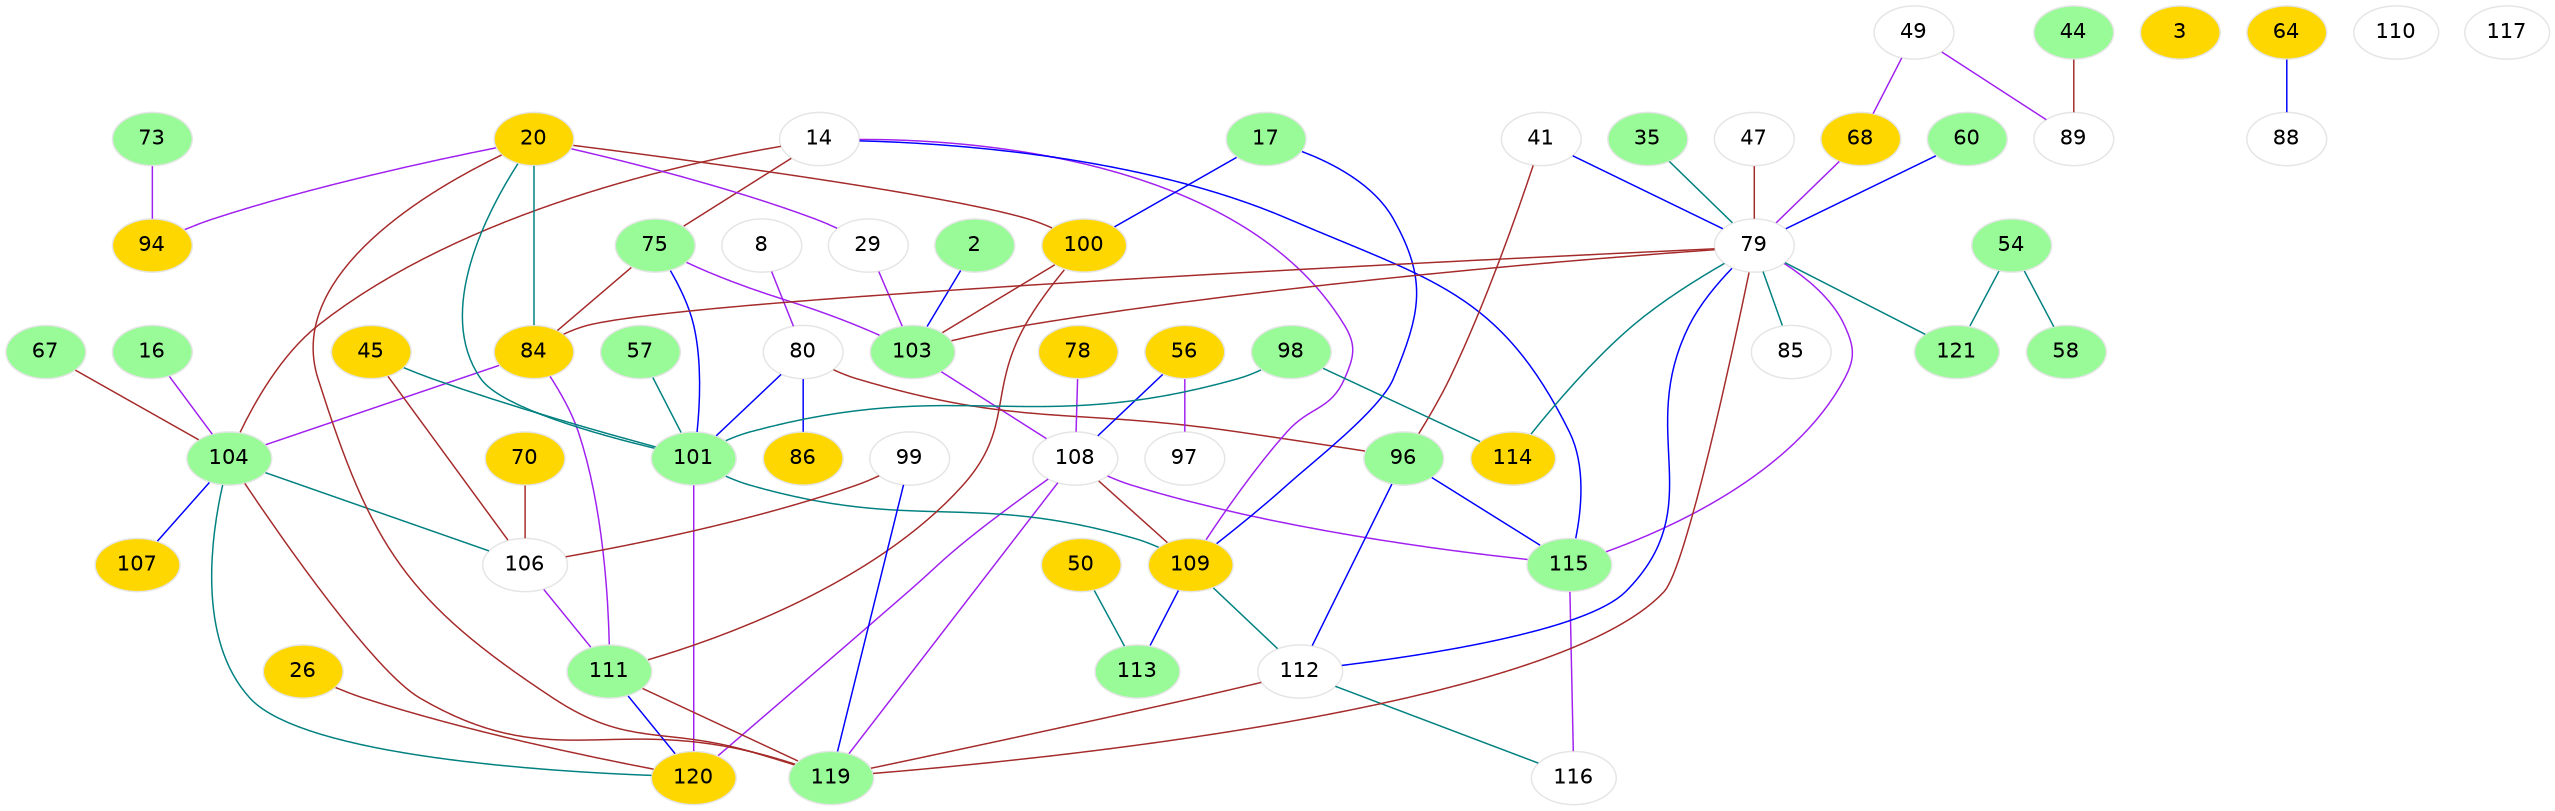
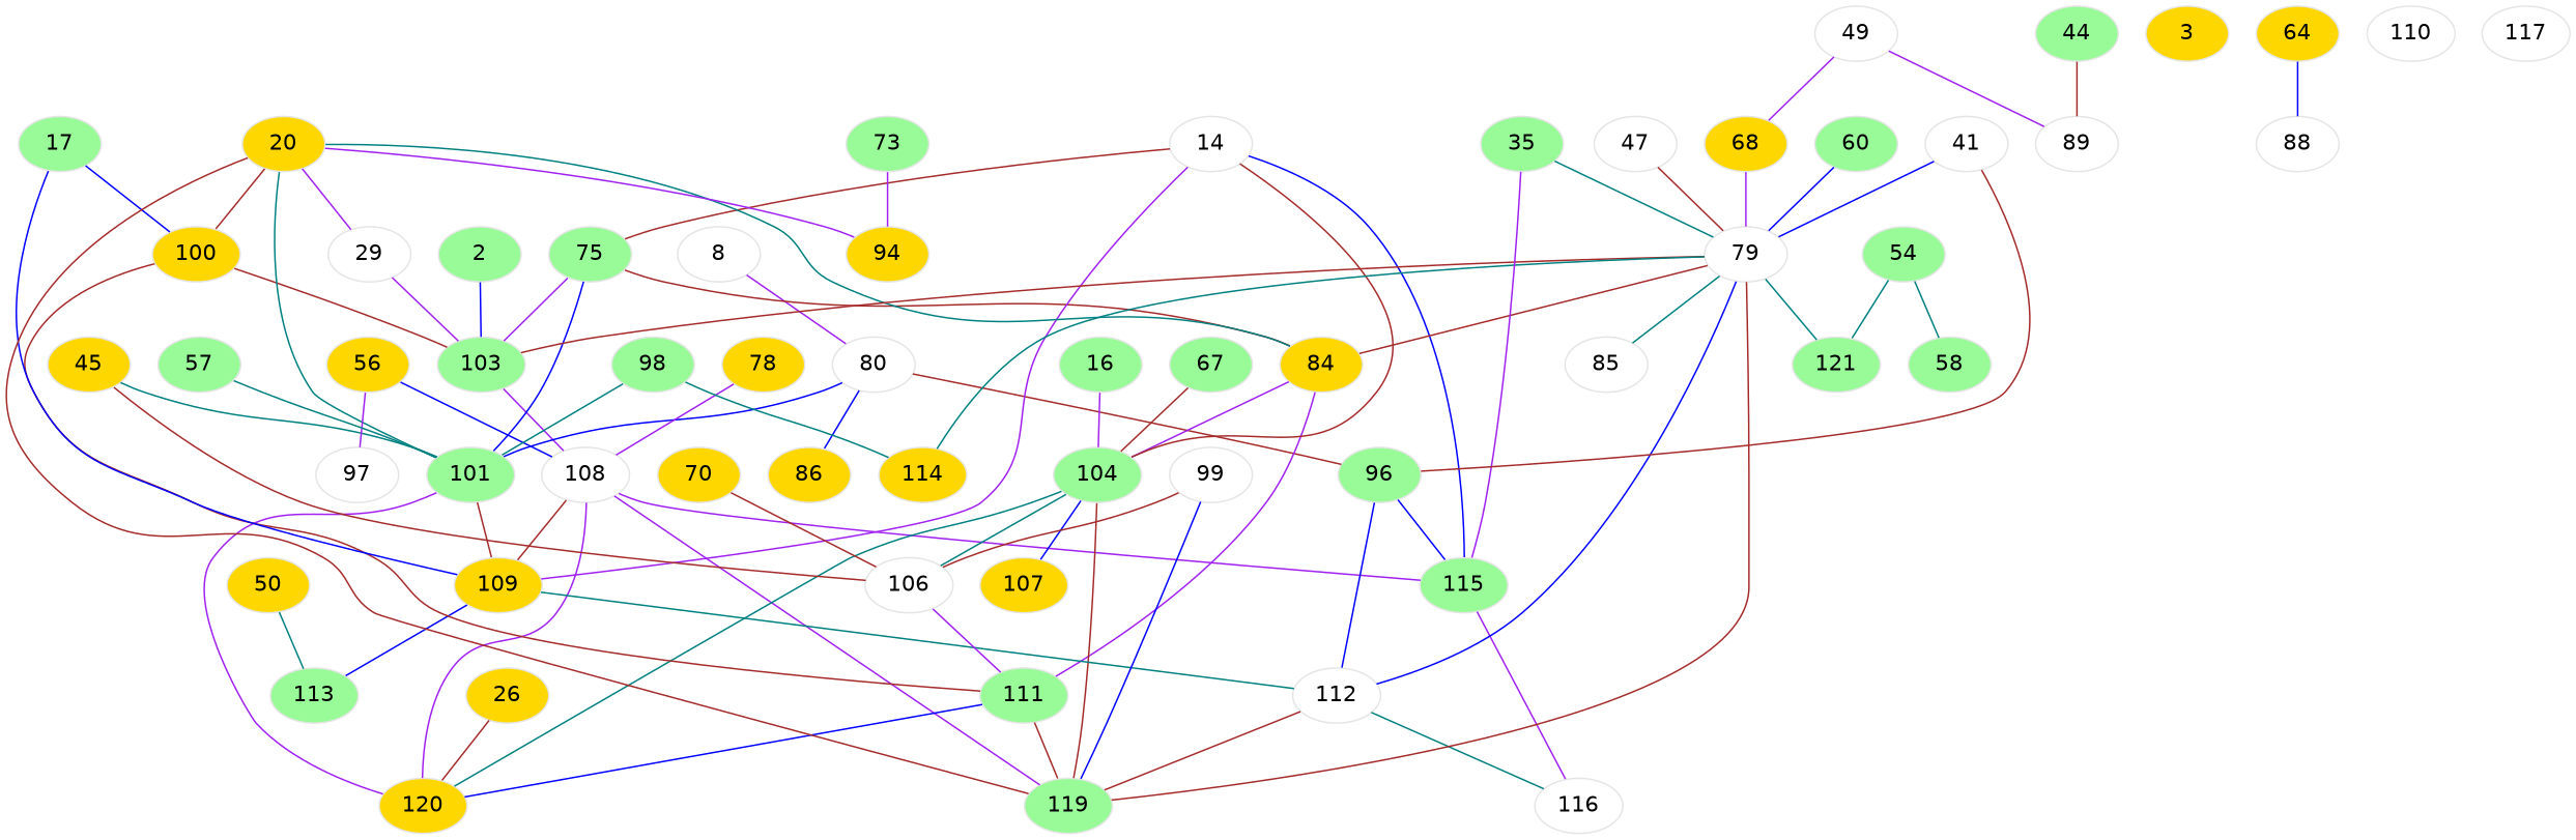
  graph {
    fontname="DejaVu Sans"
    node [color=gray90 fillcolor=palegreen fontname="DejaVu Sans" style=filled]
    edge [color=purple fontname="DejaVu Sans"]
    103 [super="+42"]
    108 [fillcolor=white super="+95"]
    2
    3 [fillcolor=gold]
    8 [fillcolor=white]
    80 [fillcolor=white]
    101 [super="+37+87"]
    96 [super="+5"]
    86 [fillcolor=gold]
    75 [super="+10"]
    84 [fillcolor=gold super="+39+77+69"]
    14 [fillcolor=white]
    104
    109 [fillcolor=gold super="+55+72+90+74+102+46+71"]
    115 [super="+92+93"]
    119 [super="+63+118"]
    120 [fillcolor=gold super="+36+81"]
    106 [fillcolor=white super="+48"]
    107 [fillcolor=gold]
    113 [super="+43"]
    112 [fillcolor=white]
    116 [fillcolor=white super="+31+60"]
    16
    100 [fillcolor=gold super="+62"]
    111 [super="+27+82"]
    17
    20 [fillcolor=gold super="+1"]
    29 [fillcolor=white super="+25"]
    94 [fillcolor=gold]
    26 [fillcolor=gold]
    79 [fillcolor=white super="+24+65+32"]
    121 [super="+51"]
    85 [fillcolor=white super="+12"]
    114 [fillcolor=gold]
    35
    41 [fillcolor=white super="+9"]
    89 [fillcolor=white super="+34"]
    44
    45 [fillcolor=gold]
    47 [fillcolor=white]
    49 [fillcolor=white]
    68 [fillcolor=gold]
    50 [fillcolor=gold]
    54 [super="+4"]
    58
    56 [fillcolor=gold]
    97 [fillcolor=white]
    57
    n49 [label=60]
    64 [fillcolor=gold]
    88 [fillcolor=white]
    67
    70 [fillcolor=gold]
    73
    78 [fillcolor=gold]
    98
    99 [fillcolor=white]
    110 [fillcolor=white]
    117 [fillcolor=white]
    103 -- 108
    108 -- 109 [color=brown weight=2]
    108 -- 115
    108 -- 119 [weight=2]
    108 -- 120
    2 -- 103 [color=blue]
    8 -- 80
    80 -- 101 [color=blue]
    80 -- 96 [color=brown weight=2]
    80 -- 86 [color=blue]
-   101 -- 109 [color=teal weight=4]
+   101 -- 109 [color=brown weight=4]
    101 -- 120 [weight=4]
    96 -- 115 [color=blue weight=2]
    96 -- 112 [color=blue]
    75 -- 103 [weight=2]
    75 -- 101 [color=blue]
    75 -- 84 [color=brown]
    84 -- 104
    84 -- 111
    14 -- 75 [color=brown]
    14 -- 104 [color=brown]
    14 -- 109
    14 -- 115 [color=blue]
    104 -- 119 [color=brown weight=2]
    104 -- 120 [color=teal weight=2]
    104 -- 106 [color=teal]
    104 -- 107 [color=blue]
    109 -- 113 [color=blue]
    109 -- 112 [color=teal]
    115 -- 116
    106 -- 111 [weight=2]
    112 -- 119 [color=brown weight=2]
    112 -- 116 [color=teal]
    16 -- 104
    100 -- 103 [color=brown]
    100 -- 111 [color=brown]
    111 -- 119 [color=brown weight=4]
    111 -- 120 [color=blue]
    17 -- 109 [color=blue]
    17 -- 100 [color=blue]
    20 -- 101 [color=teal]
    20 -- 84 [color=teal]
    20 -- 119 [color=brown]
    20 -- 100 [color=brown weight=2]
    20 -- 29
    20 -- 94
    29 -- 103
    26 -- 120 [color=brown]
    79 -- 103 [color=brown]
    79 -- 84 [color=brown]
-   79 -- 115 [weight=2]
+   35 -- 115 [weight=2]
    79 -- 119 [color=brown weight=2]
    79 -- 112 [color=blue]
    79 -- 121 [color=teal weight=3]
    79 -- 85 [color=teal]
    79 -- 114 [color=teal]
    35 -- 79 [color=teal]
    41 -- 96 [color=brown]
    41 -- 79 [color=blue]
    44 -- 89 [color=brown]
    45 -- 101 [color=teal]
    45 -- 106 [color=brown]
    47 -- 79 [color=brown]
    49 -- 89
    49 -- 68
    68 -- 79
    50 -- 113 [color=teal]
    54 -- 121 [color=teal]
    54 -- 58 [color=teal]
    56 -- 108 [color=blue]
    56 -- 97
    57 -- 101 [color=teal]
    n49 -- 79 [color=blue]
    64 -- 88 [color=blue]
    67 -- 104 [color=brown]
    70 -- 106 [color=brown]
    73 -- 94
    78 -- 108
    98 -- 101 [color=teal]
    98 -- 114 [color=teal]
    99 -- 119 [color=blue]
    99 -- 106 [color=brown]
  }
